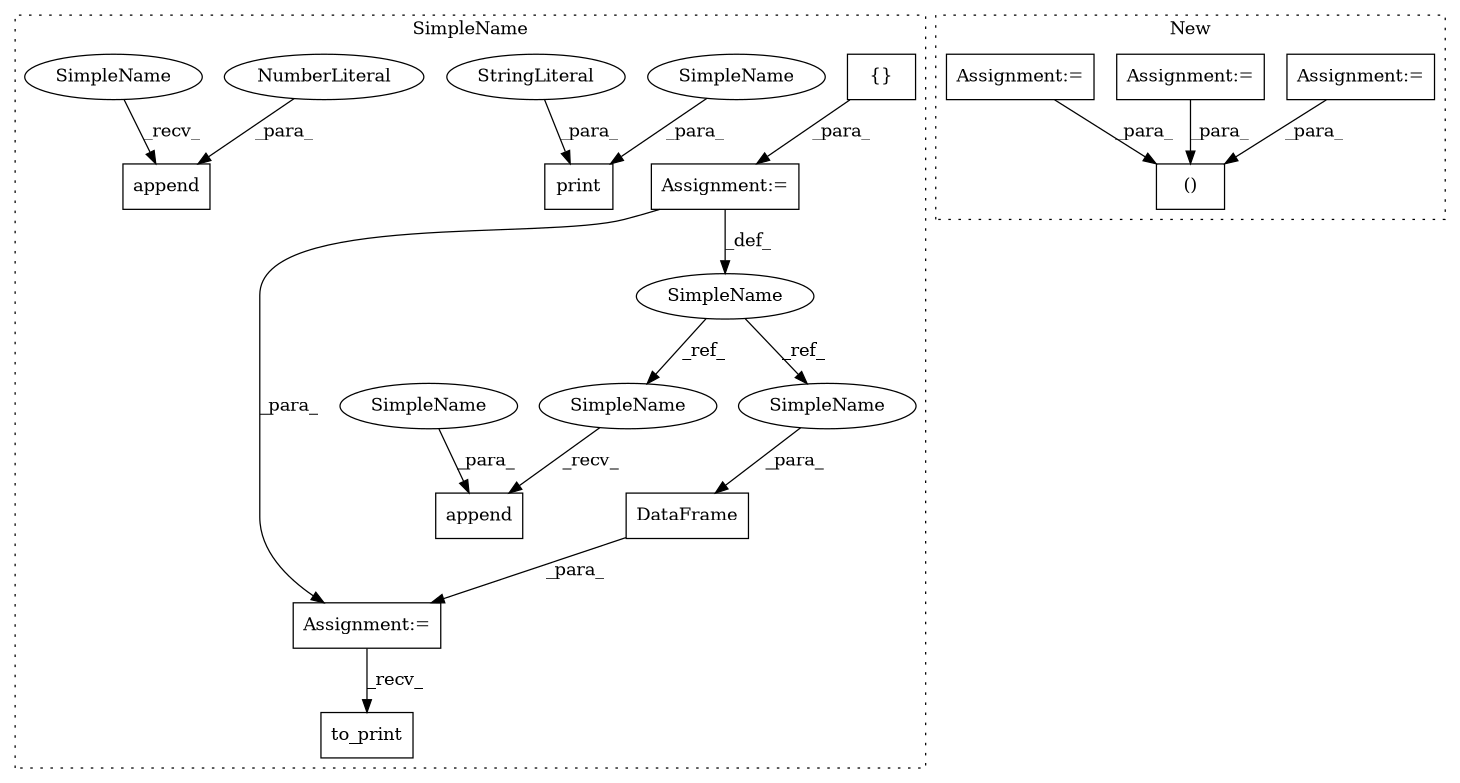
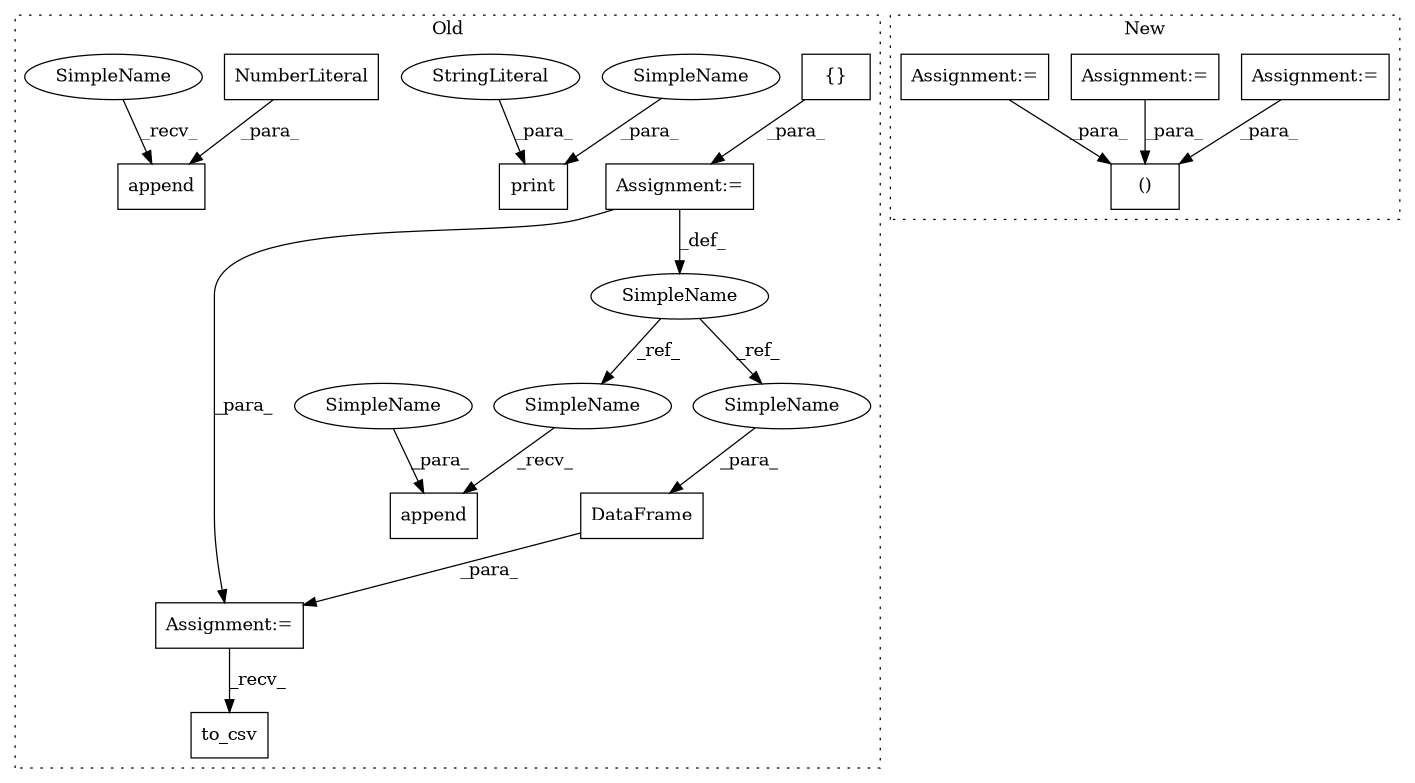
  digraph {
    node [a=42 l="7,1" shape=box]
-   n1 [a=32 label=to_print s="1748,1768"]
+   n1 [a=32 label=to_csv s="1748,1768"]
    n2 [a=32 l="10,1" label=DataFrame s="1717,1738"]
    n3 [a=7 l=1 label="Assignment:=" s=1709]
    n4 [a=4 l=2 label="{}" s=898]
    n5 [l=11 label=SimpleName s=875 shape=ellipse]
    n6 [a=32 label=append s="1630,1649"]
    n7 [a=32 l="6,1" label=print s="1591,1609"]
    n8 [a=7 l=1 label="Assignment:=" s=886]
    n9 [a=45 l=13 label=StringLiteral s=1755 shape=ellipse]
    n10 [a=32 label=append s="1240,1250"]
-   n11 [a=34 l=3 label=NumberLiteral s=1247 shape=ellipse]
+   n11 [a=34 l=3 label=NumberLiteral s=1247]
    n12 [l=11 label=SimpleName s=1727 shape=ellipse]
    n13 [l=11 label=SimpleName s=1618 shape=ellipse]
    n14 [l=12 label=SimpleName s=1227 shape=ellipse]
    n15 [l=12 label=SimpleName s=1597 shape=ellipse]
    n16 [l=12 label=SimpleName s=1637 shape=ellipse]
    n17 [a=106 l=38 label="()" s=1642]
    n18 [a=7 l=4 label="Assignment:=" s=382]
    n19 [a=7 l=7 label="Assignment:=" s=488]
    n20 [a=7 l=1 label="Assignment:=" s=565]
    subgraph cluster_1 {
-     label=SimpleName
+     label=Old
      style=dotted
      n1
      n2
      n3
      n4
      n5
      n6
      n7
      n8
      n9
      n10
      n11
      n12
      n13
      n14
      n15
      n16
    }
    subgraph cluster_2 {
      label=New
      style=dotted
      n17
      n18
      n19
      n20
    }
    n2 -> n3 [label=_para_]
    n3 -> n1 [label=_recv_]
    n4 -> n8 [label=_para_]
    n5 -> n12 [label=_ref_]
    n5 -> n13 [label=_ref_]
    n8 -> n3 [label=_para_]
    n8 -> n5 [label=_def_]
    n9 -> n7 [label=_para_]
    n11 -> n10 [label=_para_]
    n12 -> n2 [label=_para_]
    n13 -> n6 [label=_recv_]
    n14 -> n10 [label=_recv_]
    n15 -> n7 [label=_para_]
    n16 -> n6 [label=_para_]
    n18 -> n17 [label=_para_]
    n19 -> n17 [label=_para_]
    n20 -> n17 [label=_para_]
  }
